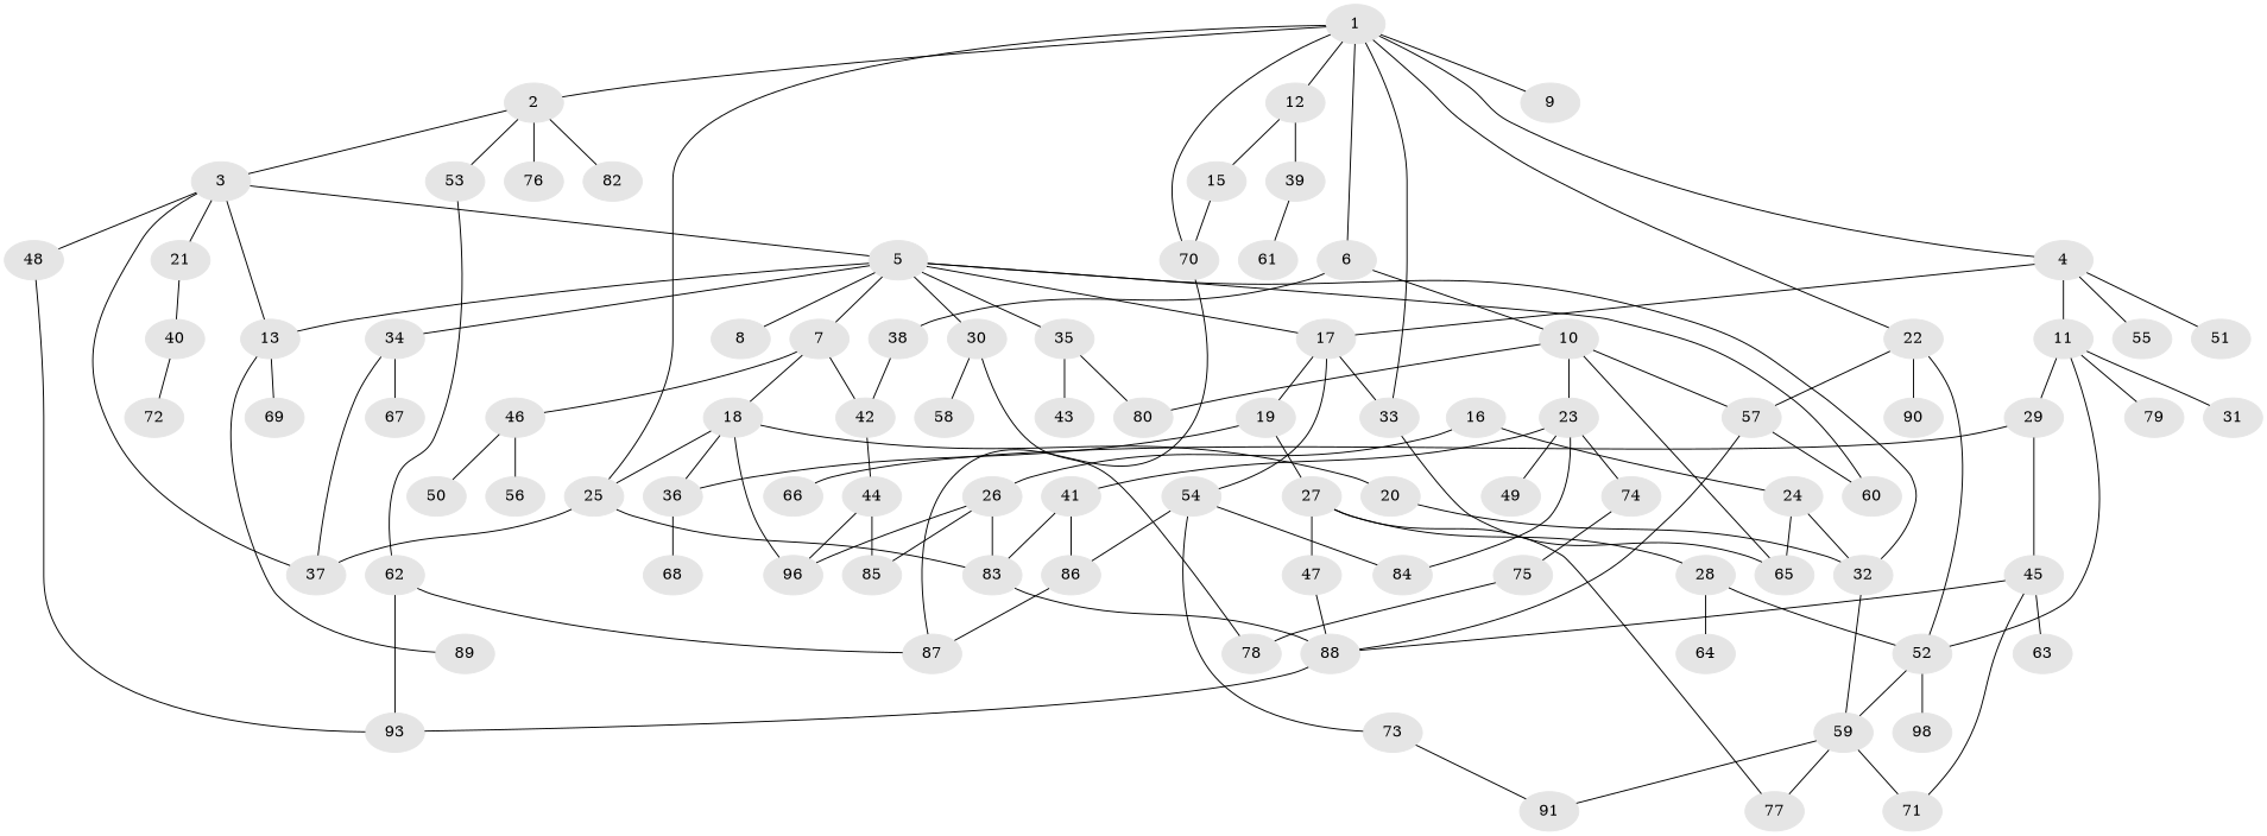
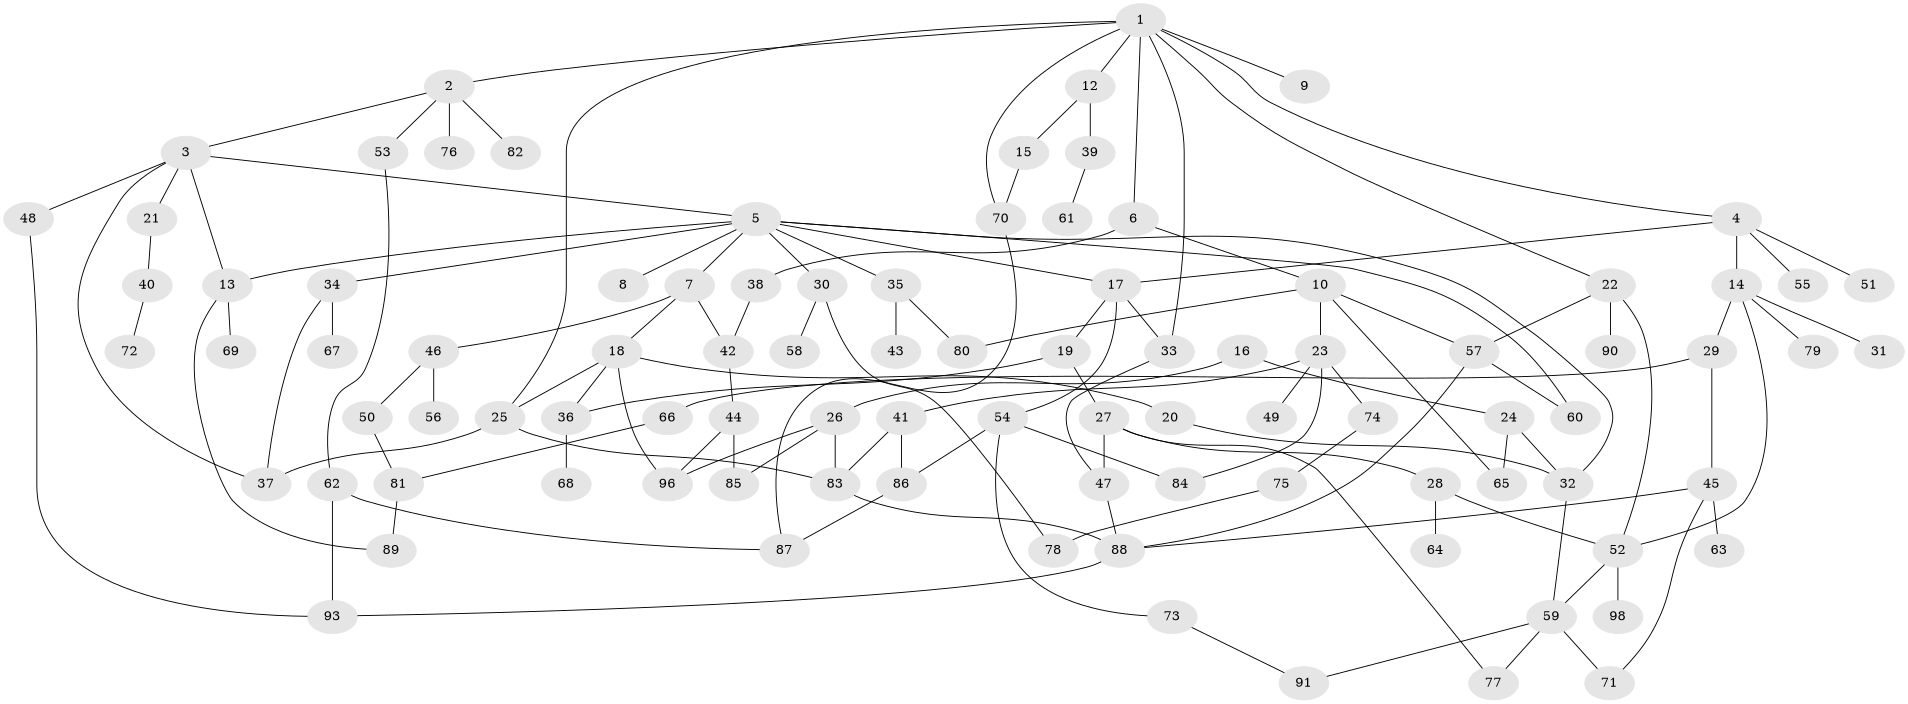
  graph {
    node [color=gray90 style=filled]
    1
    2
    4
    6
    9
    12
    22
    25
    33
    70
    3
    53
    76
    82
-   14 [label=11]
+   14
    17
    51
    55
    10
    38
    15
    39
    57
    52
    90
    37
    83
    65
    87
    5
    13
    21
    48
    62
    7
    8
    30
    32
    34
    35
    60
    69
    89
    40
    93
    29
    31
    79
    19
    54
    18
    42
    46
    58
    78
    59
    67
    80
    43
    23
    20
    36
    n63 [label=96]
    44
    50
    56
    84
    41
    49
    74
    88
    61
    16
    24
    26
    45
    66
    n78 [label=98]
    85
    27
    86
    73
    68
    28
    47
    77
    72
    75
    64
    63
    71
+   81
    91
    1 -- 2
    1 -- 4
    1 -- 6
    1 -- 9
    1 -- 12
    1 -- 22
    1 -- 25
    1 -- 33
    1 -- 70
    2 -- 3
    2 -- 53
    2 -- 76
    2 -- 82
    4 -- 14
    4 -- 17
    4 -- 51
    4 -- 55
    6 -- 10
    6 -- 38
    12 -- 15
    12 -- 39
    22 -- 57
    22 -- 52
    22 -- 90
    25 -- 37
    25 -- 83
-   33 -- 65
+   33 -- 47
    70 -- 87
    3 -- 37
    3 -- 5
    3 -- 13
    3 -- 21
    3 -- 48
    53 -- 62
    14 -- 52
    14 -- 29
    14 -- 31
    14 -- 79
    17 -- 33
    17 -- 19
    17 -- 54
    10 -- 57
    10 -- 65
    10 -- 80
    10 -- 23
    38 -- 42
    15 -- 70
    39 -- 61
    57 -- 60
    57 -- 88
    52 -- 59
    52 -- n78
    83 -- 88
    5 -- 17
    5 -- 13
    5 -- 7
    5 -- 8
    5 -- 30
    5 -- 32
    5 -- 34
    5 -- 35
    5 -- 60
    13 -- 69
    13 -- 89
    21 -- 40
    48 -- 93
    62 -- 87
    62 -- 93
    7 -- 18
    7 -- 42
    7 -- 46
    30 -- 58
    30 -- 78
    32 -- 59
    34 -- 37
    34 -- 67
    35 -- 80
    35 -- 43
    40 -- 72
    29 -- 45
    29 -- 66
    19 -- 36
    19 -- 27
    54 -- 84
    54 -- 86
    54 -- 73
    18 -- 25
    18 -- 20
    18 -- 36
    18 -- n63
    42 -- 44
    46 -- 50
    46 -- 56
    59 -- 77
    59 -- 71
    59 -- 91
    23 -- 84
    23 -- 41
    23 -- 49
    23 -- 74
    20 -- 32
    36 -- 68
    44 -- n63
    44 -- 85
+   50 -- 81
    41 -- 83
    41 -- 86
    74 -- 75
    88 -- 93
    16 -- 24
    16 -- 26
    24 -- 65
    24 -- 32
    26 -- 83
    26 -- n63
    26 -- 85
    45 -- 88
    45 -- 63
    45 -- 71
+   66 -- 81
    27 -- 28
    27 -- 47
    27 -- 77
    86 -- 87
    73 -- 91
    28 -- 52
    28 -- 64
    47 -- 88
    75 -- 78
+   81 -- 89
  }
